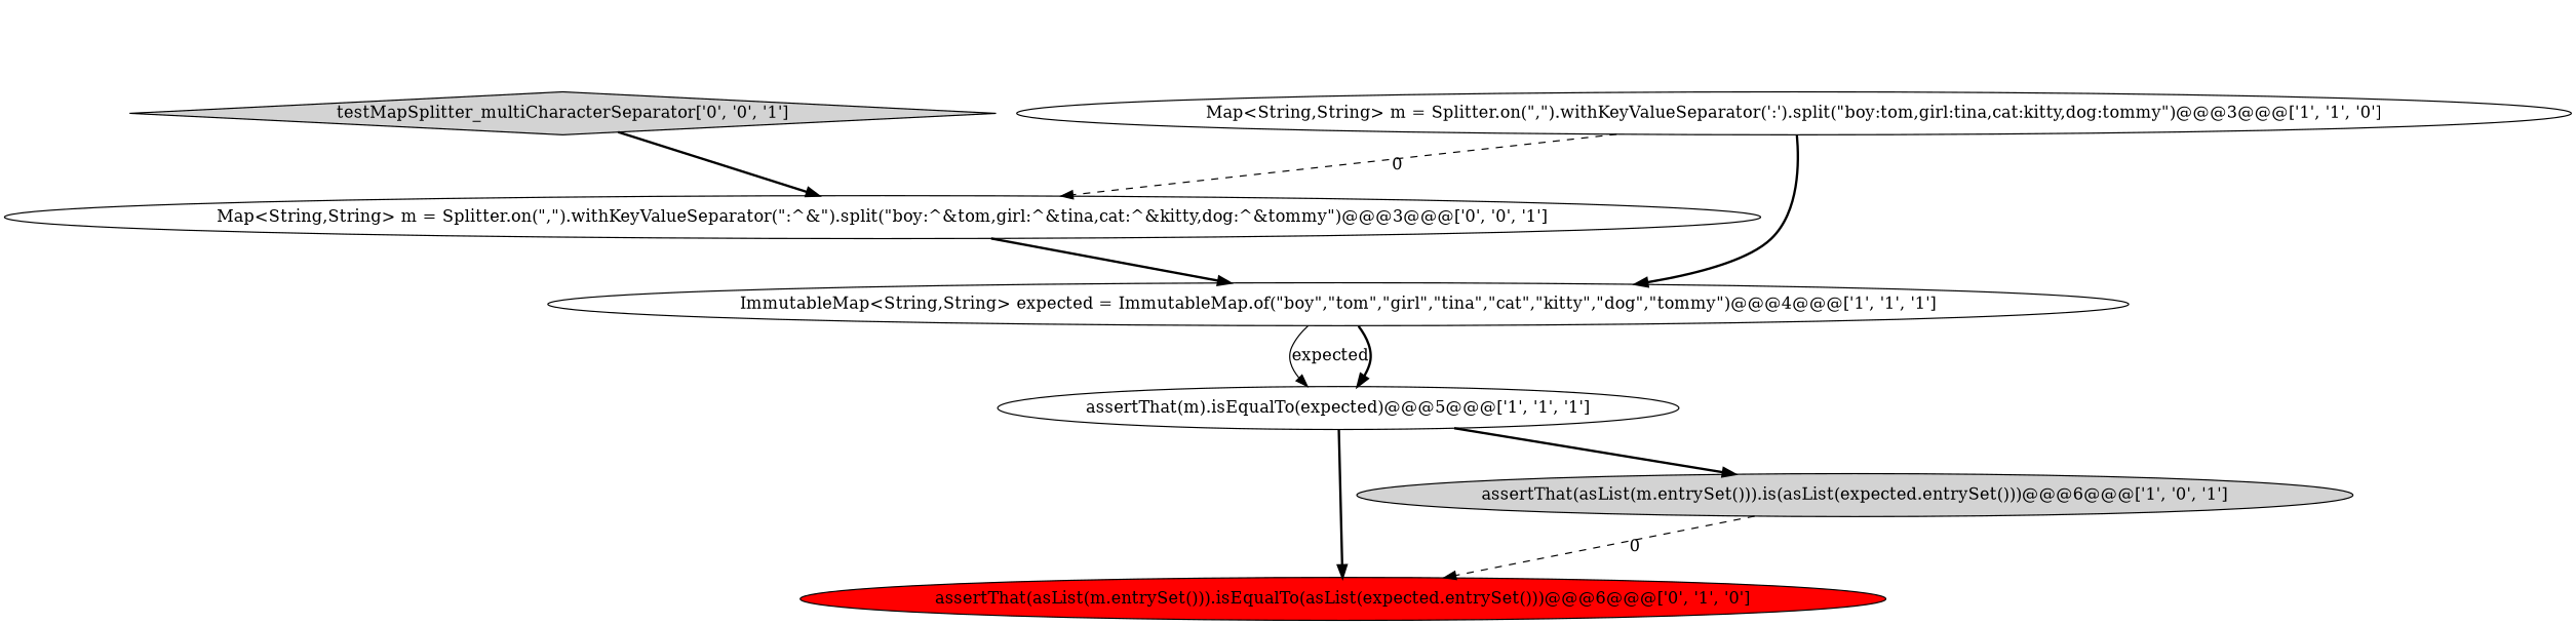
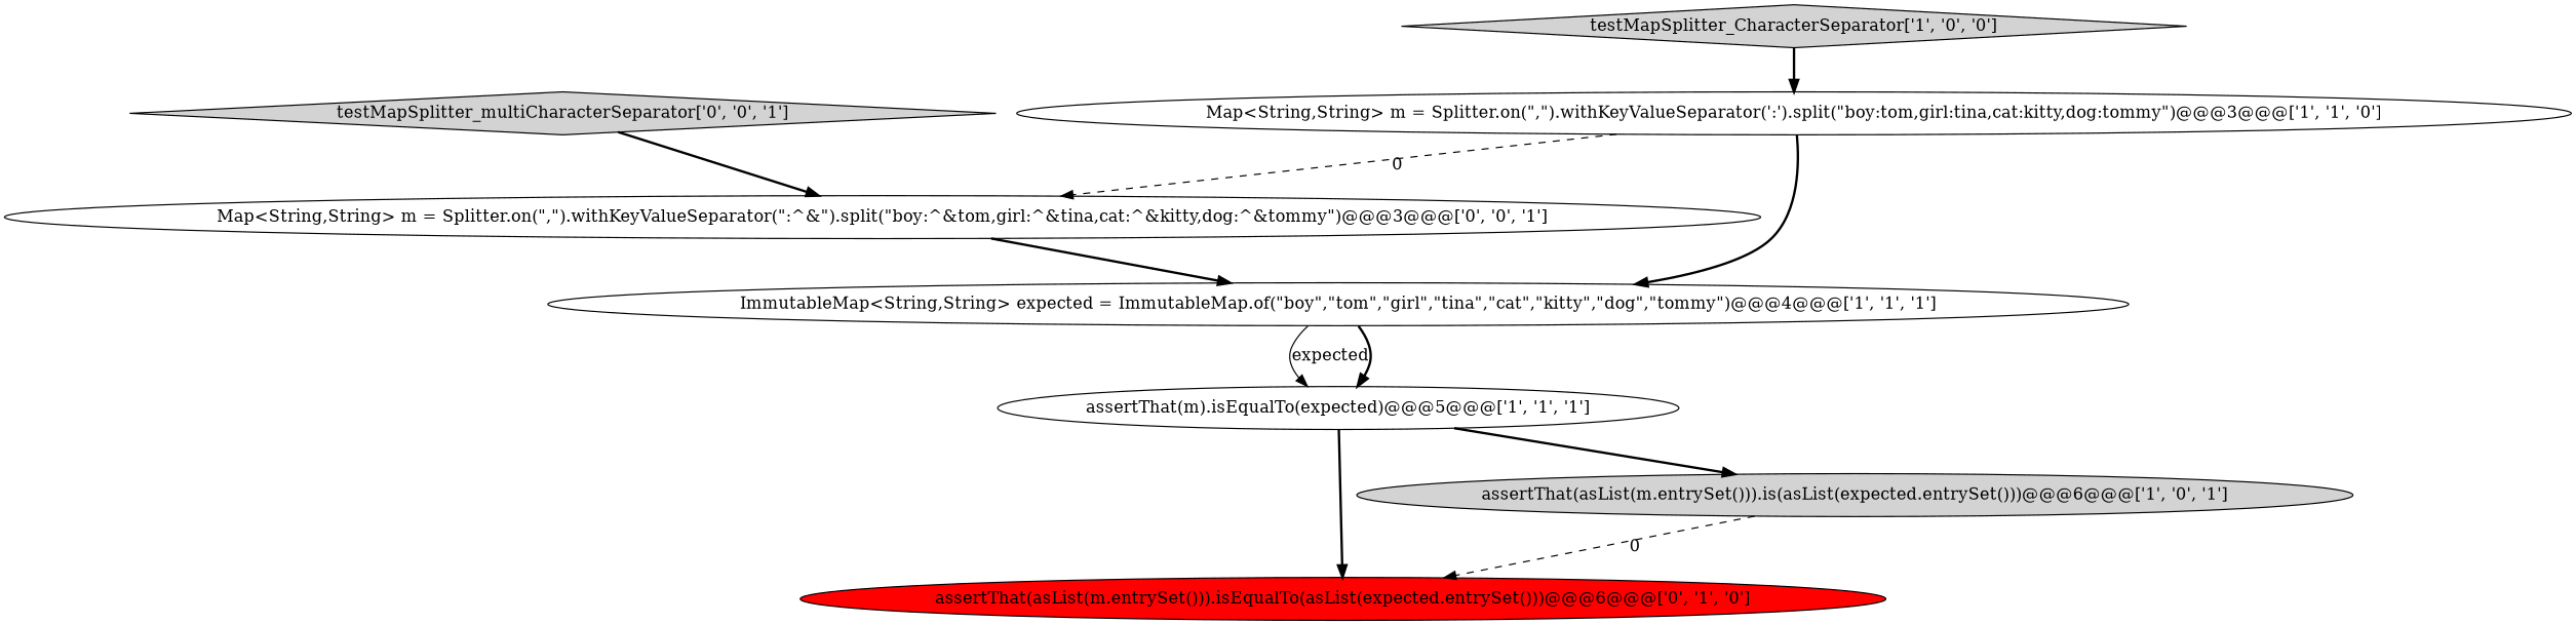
  digraph {
    node [fillcolor=white shape=ellipse style=filled]
    edge [style=bold]
    n1 [label="Map<String,String> m = Splitter.on(\",\").withKeyValueSeparator(':').split(\"boy:tom,girl:tina,cat:kitty,dog:tommy\")@@@3@@@['1', '1', '0']"]
    n2 [label="Map<String,String> m = Splitter.on(\",\").withKeyValueSeparator(\":^&\").split(\"boy:^&tom,girl:^&tina,cat:^&kitty,dog:^&tommy\")@@@3@@@['0', '0', '1']"]
    n3 [label="ImmutableMap<String,String> expected = ImmutableMap.of(\"boy\",\"tom\",\"girl\",\"tina\",\"cat\",\"kitty\",\"dog\",\"tommy\")@@@4@@@['1', '1', '1']"]
    n4 [label="assertThat(m).isEqualTo(expected)@@@5@@@['1', '1', '1']"]
    n5 [fillcolor=red label="assertThat(asList(m.entrySet())).isEqualTo(asList(expected.entrySet()))@@@6@@@['0', '1', '0']"]
    n6 [fillcolor=lightgray label="assertThat(asList(m.entrySet())).is(asList(expected.entrySet()))@@@6@@@['1', '0', '1']"]
+   n7 [fillcolor=lightgray label="testMapSplitter_CharacterSeparator['1', '0', '0']" shape=diamond]
    n8 [fillcolor=lightgray label="testMapSplitter_multiCharacterSeparator['0', '0', '1']" shape=diamond]
    n1 -> n2 [label=0 style=dashed]
    n1 -> n3
    n2 -> n3
    n3 -> n4 [label=expected style=solid]
    n3 -> n4
    n4 -> n5
    n4 -> n6
    n6 -> n5 [label=0 style=dashed]
+   n7 -> n1
    n8 -> n2
  }
